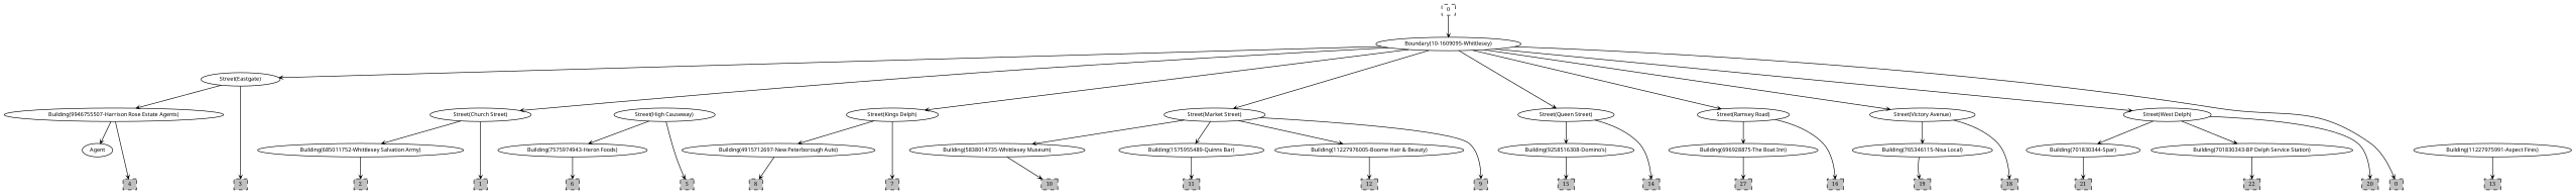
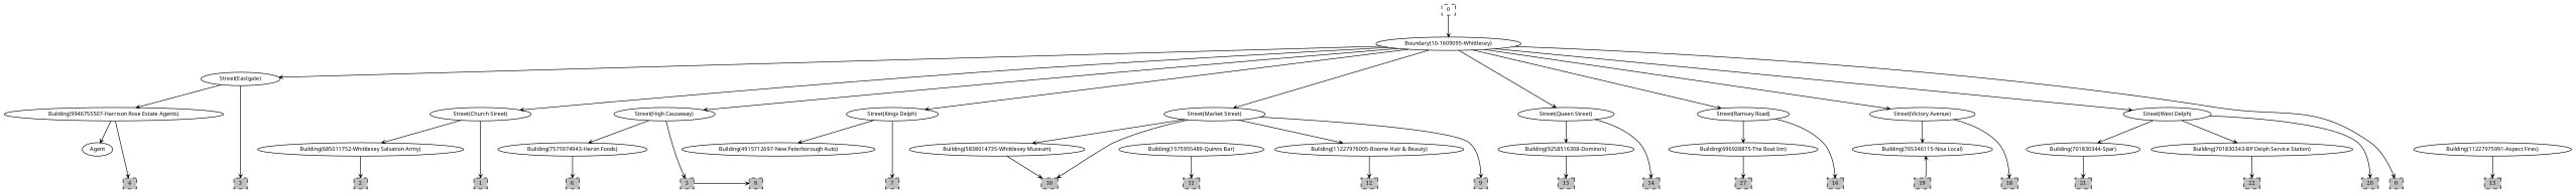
  digraph {
    newrank=true
    node [fontname=serif fontsize=9.0 shape=box]
    edge [arrowhead=vee arrowsize=0.5]
    n1 [height=.18 label=0 style=dashed width=.28]
    n2 [fixedsize=true fontname="sans-serif" height=.30 label="Boundary(10-1609095-Whittlesey)" shape=ellipse width=3.300000]
    n3 [fixedsize=true fontname="sans-serif" height=.30 label="Street(Eastgate)" shape=ellipse width=1.800000]
    n4 [fixedsize=true fontname="sans-serif" height=.30 label="Street(Church Street)" shape=ellipse width=2.300000]
    n5 [fixedsize=true fontname="sans-serif" height=.30 label="Building(9946755507-Harrison Rose Estate Agents)" shape=ellipse width=5.000000]
    n6 [fixedsize=true fontname="sans-serif" height=.30 label="Street(High Causeway)" shape=ellipse width=2.300000]
    n7 [fixedsize=true fontname="sans-serif" height=.30 label="Street(Kings Delph)" shape=ellipse width=2.100000]
    n8 [fixedsize=true fontname="sans-serif" height=.30 label="Street(Market Street)" shape=ellipse width=2.300000]
    n9 [fixedsize=true fontname="sans-serif" height=.30 label="Street(Queen Street)" shape=ellipse width=2.200000]
    n10 [fixedsize=true fontname="sans-serif" height=.30 label="Street(Ramsey Road)" shape=ellipse width=2.100000]
    n11 [fixedsize=true fontname="sans-serif" height=.30 label="Street(Victory Avenue)" shape=ellipse width=2.400000]
    n12 [fixedsize=true fontname="sans-serif" height=.30 label="Street(West Delph)" shape=ellipse width=2.000000]
    n13 [fixedsize=true fontname="sans-serif" height=.30 label="Building(685011752-Whittlesey Salvation Army)" shape=ellipse width=4.700000]
    n14 [fixedsize=true fontname="sans-serif" height=.30 label="Building(7575974943-Heron Foods)" shape=ellipse width=3.400000]
    n15 [fixedsize=true fontname="sans-serif" height=.30 label="Building(4915712697-New Peterborough Auto)" shape=ellipse width=4.400000]
    n16 [fixedsize=true fontname="sans-serif" height=.30 label="Building(5838014735-Whittlesey Museum)" shape=ellipse width=4.000000]
    n17 [fixedsize=true fontname="sans-serif" height=.30 label="Building(1575955489-Quinns Bar)" shape=ellipse width=3.300000]
    n18 [fixedsize=true fontname="sans-serif" height=.30 label="Building(11227976005-Boome Hair & Beauty)" shape=ellipse width=4.300000]
    n19 [fixedsize=true fontname="sans-serif" height=.30 label="Building(11227975991-Aspect Fires)" shape=ellipse width=3.600000]
    n20 [fixedsize=true fontname="sans-serif" height=.30 label="Building(9258516308-Domino's)" shape=ellipse width=3.100000]
    n21 [fixedsize=true fontname="sans-serif" height=.30 label="Building(696928875-The Boat Inn)" shape=ellipse width=3.400000]
    n22 [fixedsize=true fontname="sans-serif" height=.30 label="Building(765346115-Nisa Local)" shape=ellipse width=3.200000]
    n23 [fixedsize=true fontname="sans-serif" height=.30 label="Building(701830344-Spar)" shape=ellipse width=2.600000]
    n24 [fixedsize=true fontname="sans-serif" height=.30 label="Building(701830343-BP Delph Service Station)" shape=ellipse width=4.600000]
    n25 [fixedsize=true fontname="sans-serif" height=.30 label=Agent shape=ellipse width=0.700000]
    n26 [fillcolor=gray height=.18 label=0 style="filled,dashed" width=.28]
    n27 [fillcolor=gray height=.18 label=1 style="filled,dashed" width=.28]
    n28 [fillcolor=gray height=.18 label=2 style="filled,dashed" width=.28]
    n29 [fillcolor=gray height=.18 label=3 style="filled,dashed" width=.28]
    n30 [fillcolor=gray height=.18 label=4 style="filled,dashed" width=.28]
    n31 [fillcolor=gray height=.18 label=5 style="filled,dashed" width=.28]
    n32 [fillcolor=gray height=.18 label=6 style="filled,dashed" width=.28]
    n33 [fillcolor=gray height=.18 label=7 style="filled,dashed" width=.28]
    n34 [fillcolor=gray height=.18 label=8 style="filled,dashed" width=.28]
    n35 [fillcolor=gray height=.18 label=9 style="filled,dashed" width=.28]
    n36 [fillcolor=gray height=.18 label=10 style="filled,dashed" width=.28]
    n37 [fillcolor=gray height=.18 label=11 style="filled,dashed" width=.28]
    n38 [fillcolor=gray height=.18 label=12 style="filled,dashed" width=.28]
    n39 [fillcolor=gray height=.18 label=13 style="filled,dashed" width=.28]
    n40 [fillcolor=gray height=.18 label=14 style="filled,dashed" width=.28]
    n41 [fillcolor=gray height=.18 label=15 style="filled,dashed" width=.28]
    n42 [fillcolor=gray height=.18 label=16 style="filled,dashed" width=.28]
    n43 [fillcolor=gray height=.18 label=27 style="filled,dashed" width=.28]
    n44 [fillcolor=gray height=.18 label=18 style="filled,dashed" width=.28]
    n45 [fillcolor=gray height=.18 label=19 style="filled,dashed" width=.28]
    n46 [fillcolor=gray height=.18 label=20 style="filled,dashed" width=.28]
    n47 [fillcolor=gray height=.18 label=21 style="filled,dashed" width=.28]
    n48 [fillcolor=gray height=.18 label=22 style="filled,dashed" width=.28]
    subgraph sub_1 {
      rank=source
      n1
    }
    subgraph sub_2 {
      rank=same
      n2
    }
    subgraph sub_3 {
      rank=same
      n3
    }
    subgraph sub_4 {
      rank=same
      n4
      n5
      n6
      n7
      n8
      n9
      n10
      n11
      n12
    }
    subgraph sub_5 {
      rank=same
      n13
      n14
      n15
      n16
      n17
      n18
      n19
      n20
      n21
      n22
      n23
      n24
      n25
    }
    subgraph sub_6 {
      rank=sink
      n26
      n27
      n28
      n29
      n30
      n31
      n32
      n33
      n34
      n35
      n36
      n37
      n38
      n39
      n40
      n41
      n42
      n43
      n44
      n45
      n46
      n47
      n48
    }
    n1 -> n2
    n2 -> n3
    n2 -> n4
+   n2 -> n6
    n2 -> n7
    n2 -> n8
    n2 -> n9
    n2 -> n10
    n2 -> n11
    n2 -> n12
    n2 -> n26
    n3 -> n5
    n3 -> n29
    n4 -> n13
    n4 -> n27
    n5 -> n25
    n5 -> n30
    n6 -> n14
    n6 -> n31
    n7 -> n15
    n7 -> n33
    n8 -> n16
-   n8 -> n17
+   n8 -> n36
    n8 -> n18
    n8 -> n35
    n9 -> n20
    n9 -> n40
    n10 -> n21
    n10 -> n42
    n11 -> n22
    n11 -> n44
    n12 -> n23
    n12 -> n24
    n12 -> n46
    n13 -> n28
    n14 -> n32
-   n15 -> n34
+   n31 -> n34
    n16 -> n36
    n17 -> n37
    n18 -> n38
    n19 -> n39
    n20 -> n41
    n21 -> n43
-   n22 -> n45
+   n45 -> n22
    n23 -> n47
    n24 -> n48
  }
